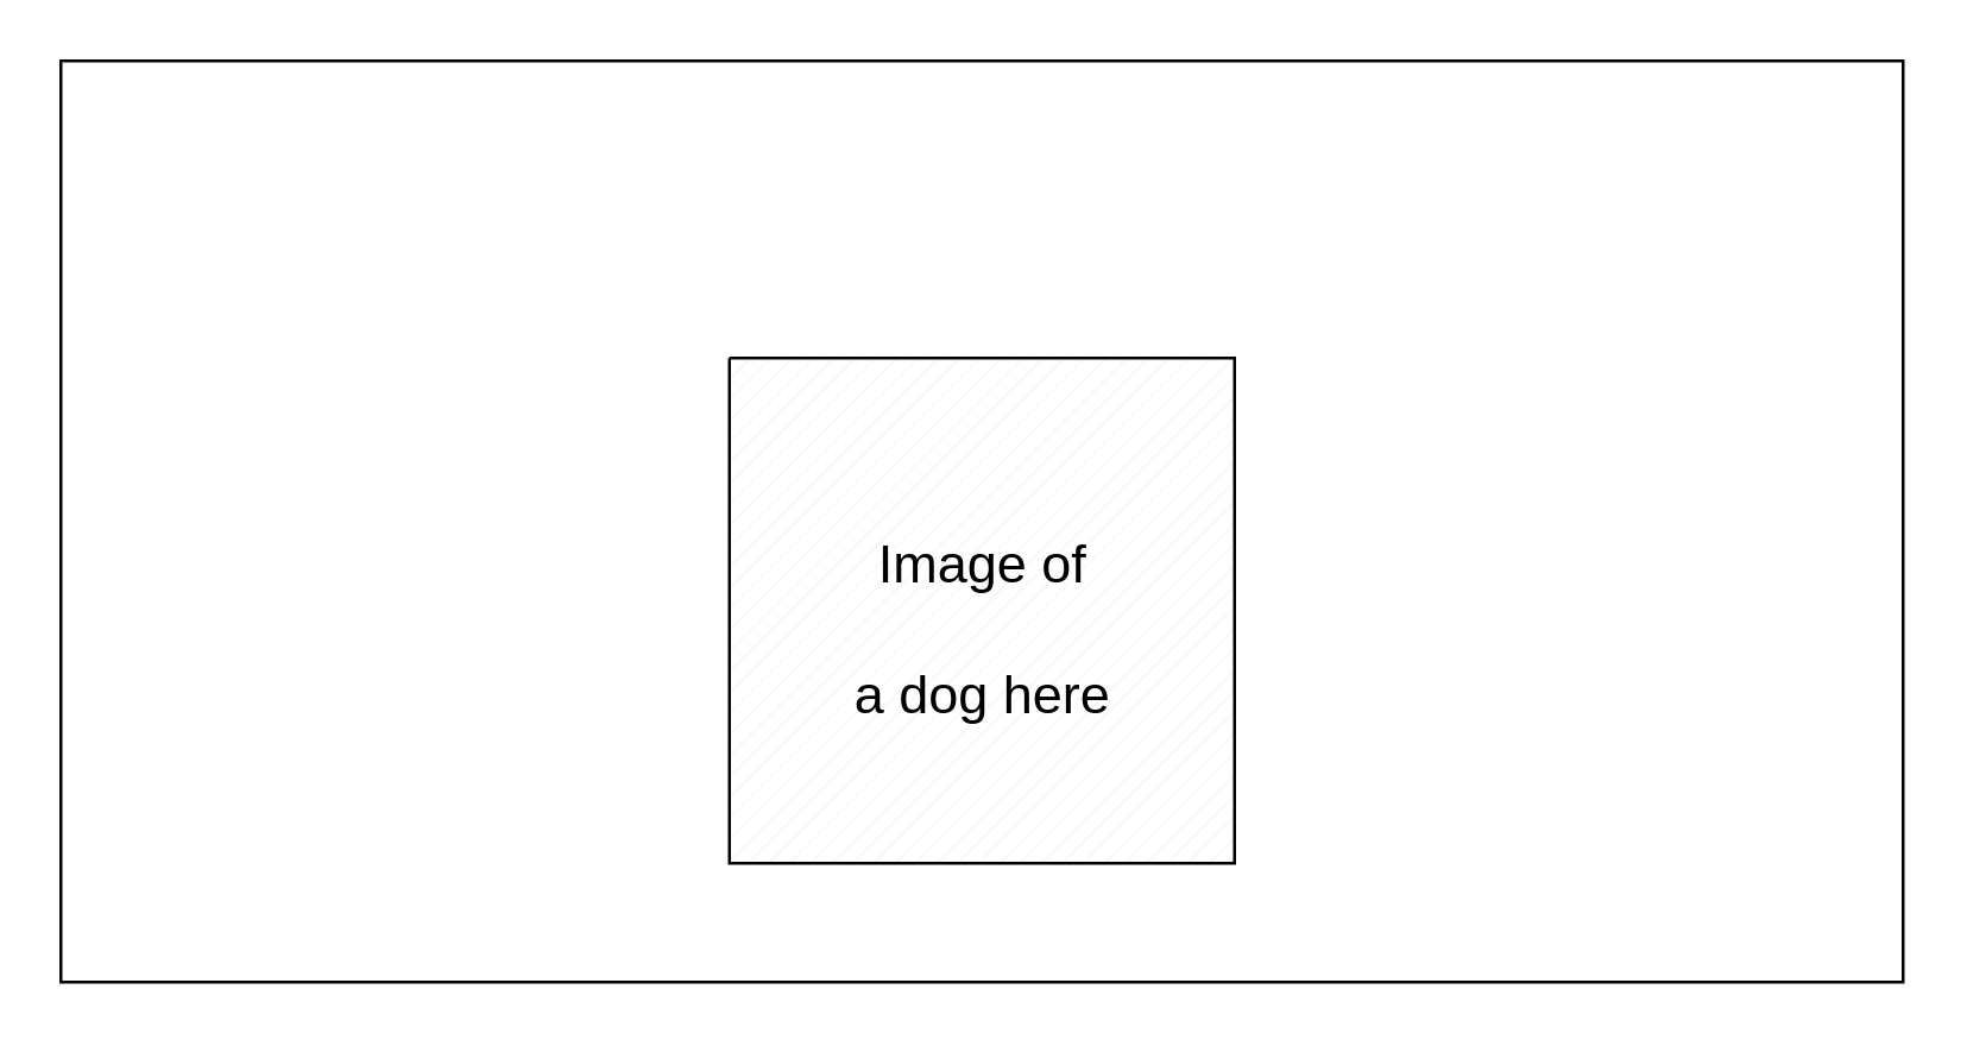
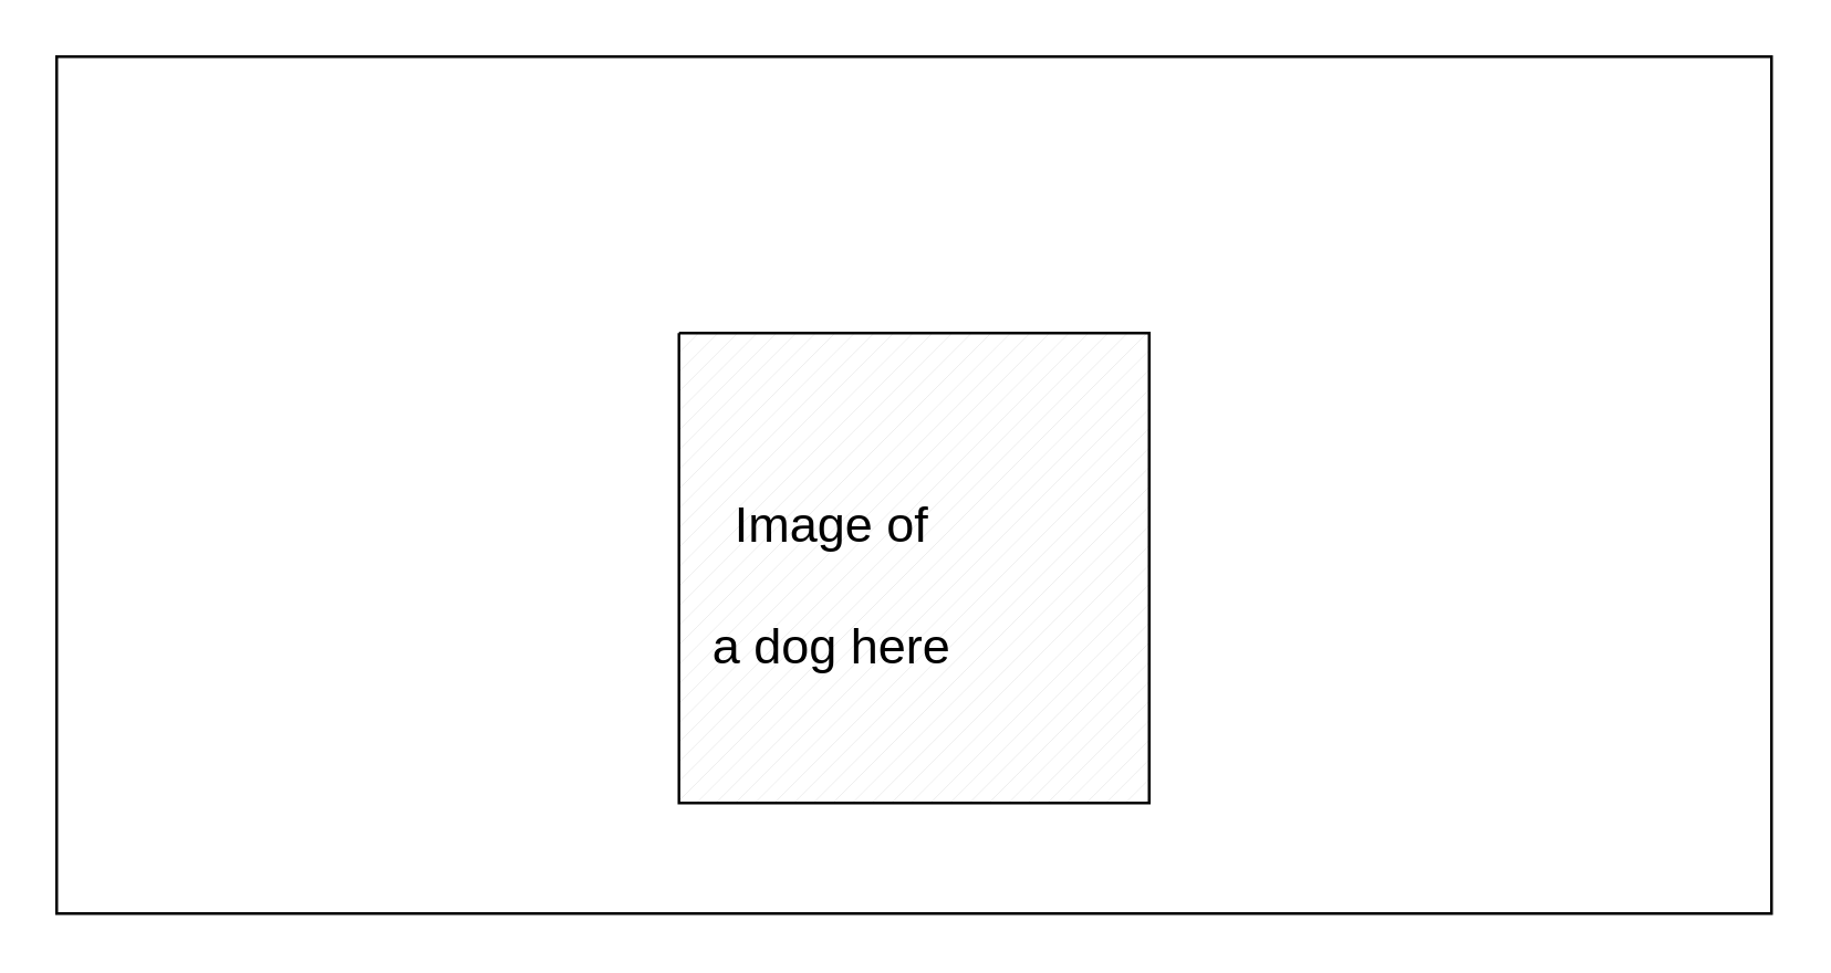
  <mxCell id="0" />
  <mxCell id="1" parent="0" />
  <mxCell id="2" value="" style="verticalLabelPosition=bottom;verticalAlign=top;html=1;shape=mxgraph.basic.rect;fillColor2=none;strokeWidth=1;size=20;indent=5;" vertex="1" parent="1"><mxGeometry x="20" y="20" width="620" height="310" as="geometry" /></mxCell>
  <mxCell id="3" value="" style="verticalLabelPosition=bottom;verticalAlign=top;html=1;shape=mxgraph.basic.patternFillRect;fillStyle=diag;step=5;fillStrokeWidth=0.2;fillStrokeColor=#dddddd;" vertex="1" parent="1"><mxGeometry x="245" y="120" width="170" height="170" as="geometry" /></mxCell>
- <mxCell id="4" value="&lt;font style=&quot;font-size: 18px&quot;&gt;Image of&lt;br&gt;a dog here&lt;/font&gt;" style="text;html=1;align=center;verticalAlign=middle;resizable=0;points=[];autosize=1;strokeColor=none;fillColor=none;fontSize=36;" vertex="1" parent="1"><mxGeometry x="280" y="155" width="100" height="100" as="geometry" /></mxCell>
+ <mxCell id="4" value="&lt;font style=&quot;font-size: 18px&quot;&gt;Image of&lt;br&gt;a dog here&lt;/font&gt;" style="text;html=1;align=center;verticalAlign=middle;resizable=0;points=[];autosize=1;strokeColor=none;fillColor=none;fontSize=36;" vertex="1" parent="1"><mxGeometry x="250" y="155" width="100" height="100" as="geometry" /></mxCell>
